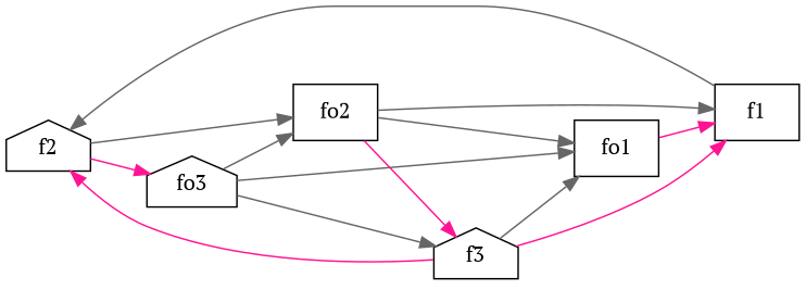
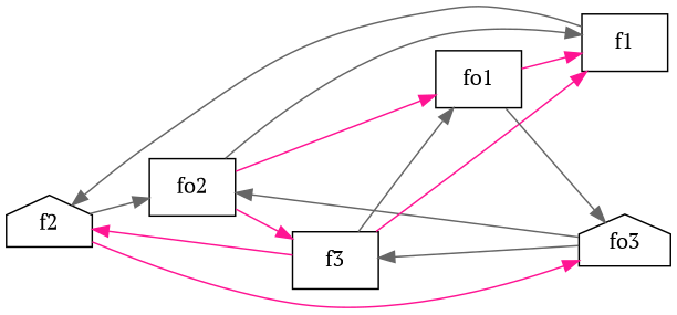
  strict digraph {
    fontname="PT Serif"
    rankdir=LR
    node [fontname="PT Serif" shape=house]
    edge [color=gray40 fontname="PT Serif" weight=2]
    f2
    f1 [shape=box]
    fo2 [shape=box]
    fo3
-   f3
+   f3 [shape=box]
    fo1 [shape=box]
    f2 -> fo2
    f2 -> fo3 [color=deeppink]
    f1 -> f2
    fo2 -> f1
    fo2 -> f3 [color=deeppink]
-   fo2 -> fo1
+   fo2 -> fo1 [color=deeppink]
    fo3 -> fo2
    fo3 -> f3
    f3 -> f2 [color=deeppink]
    f3 -> f1 [color=deeppink]
    f3 -> fo1
    fo1 -> f1 [color=deeppink]
-   fo3 -> fo1
+   fo1 -> fo3
  }
